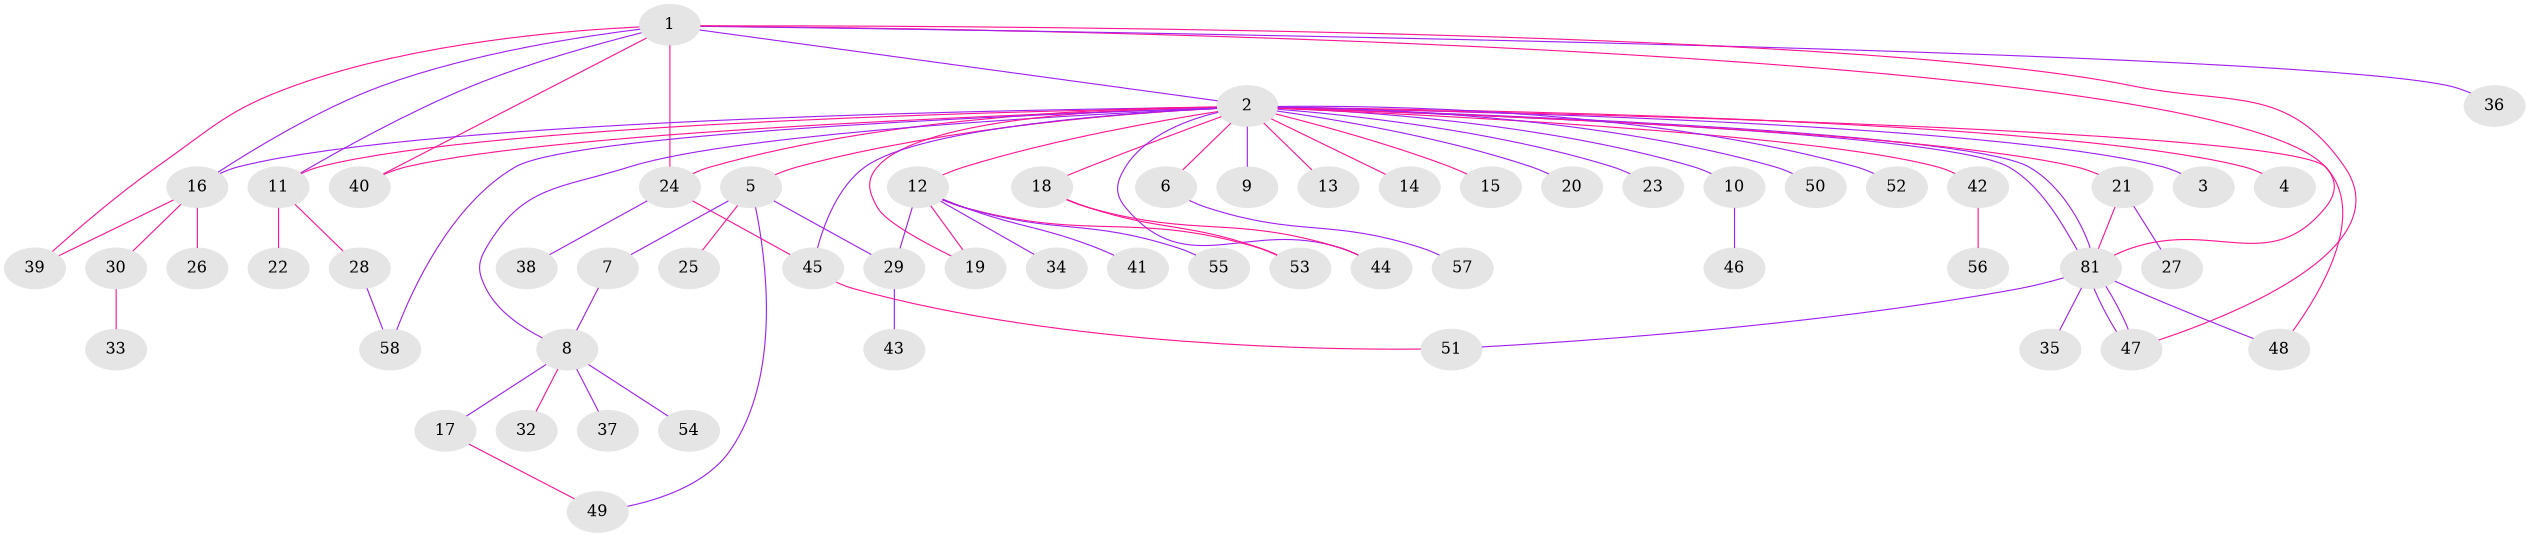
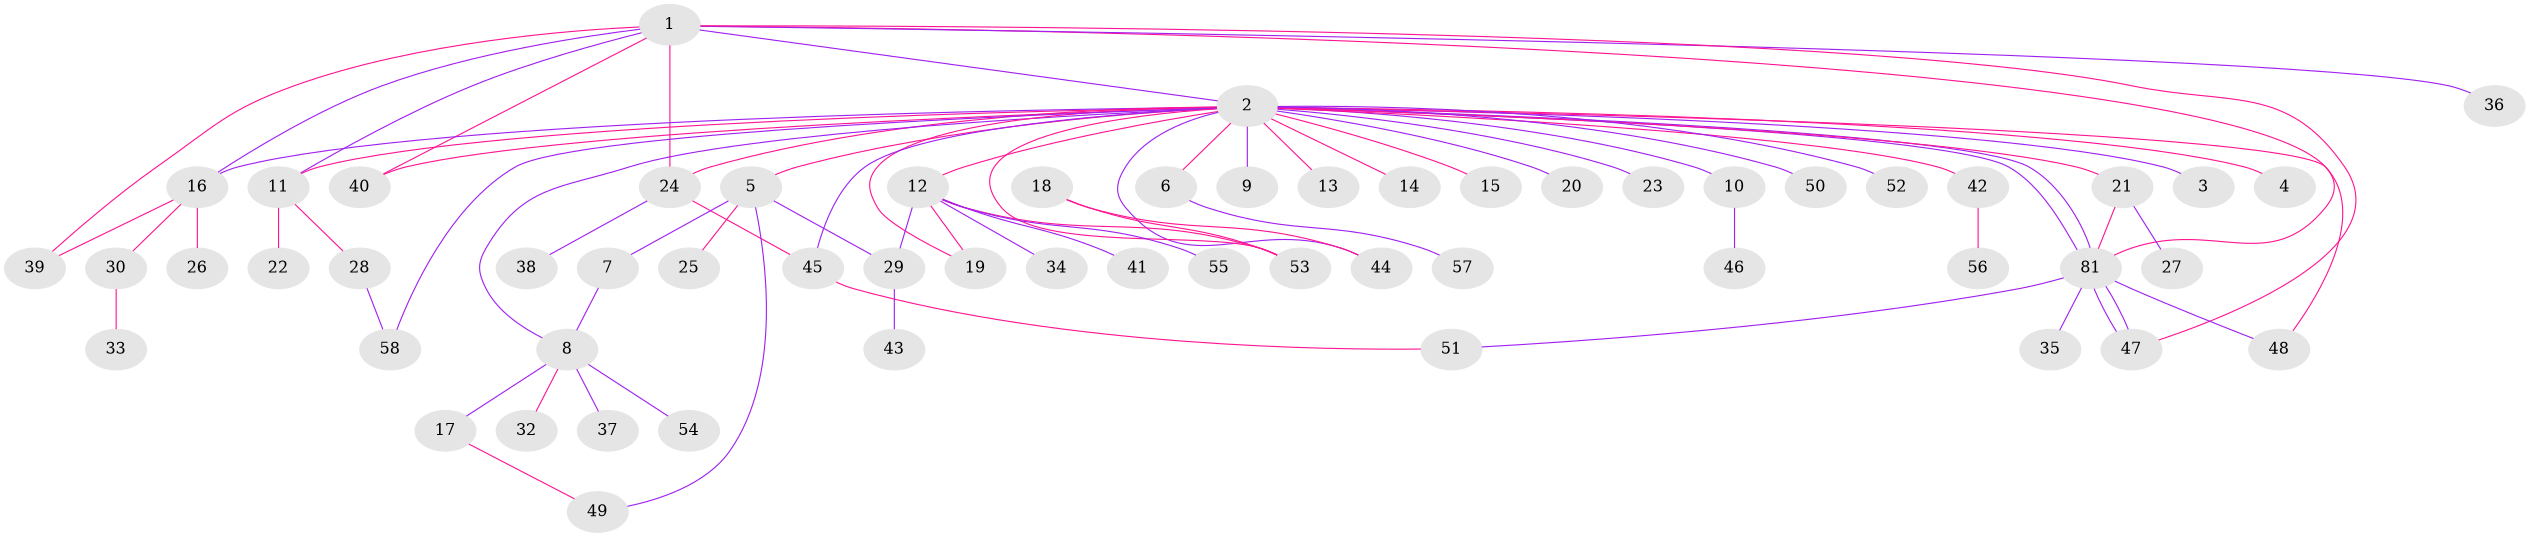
  graph {
    node [color=gray90 style=filled]
    edge [color=purple]
    1
    2
    11
    16
    24
    n6 [label=81]
    36
    39
    40
    47
    3
    4
    5
    6
    8
    9
    10
    12
    13
    14
    15
    18
    19
    20
    21
    23
    42
    44
    45
    48
    50
    52
    58
    22
    28
    26
    30
    38
    35
    51
    7
    25
    29
    49
    57
    17
    32
    37
    54
    46
    34
    41
    53
    55
    27
    56
    43
    33
    1 -- 2
    1 -- 11
    1 -- 16
    1 -- 24 [color=deeppink]
    1 -- n6 [color=deeppink]
    1 -- 36
    1 -- 39 [color=deeppink]
    1 -- 40 [color=deeppink]
    1 -- 47 [color=deeppink]
    2 -- 11 [color=deeppink]
    2 -- 16
    2 -- 24 [color=deeppink]
    2 -- n6
    2 -- n6
    2 -- 40 [color=deeppink]
    2 -- 3
    2 -- 4 [color=deeppink]
    2 -- 5 [color=deeppink]
    2 -- 6 [color=deeppink]
    2 -- 8
    2 -- 9
    2 -- 10
    2 -- 12 [color=deeppink]
    2 -- 13 [color=deeppink]
    2 -- 14 [color=deeppink]
    2 -- 15 [color=deeppink]
-   2 -- 18 [color=deeppink]
+   2 -- 53 [color=deeppink]
    2 -- 19 [color=deeppink]
    2 -- 20
    2 -- 21 [color=deeppink]
    2 -- 23
    2 -- 42 [color=deeppink]
    2 -- 44
    2 -- 45
    2 -- 48 [color=deeppink]
    2 -- 50
    2 -- 52
    2 -- 58
    11 -- 22 [color=deeppink]
    11 -- 28 [color=deeppink]
    16 -- 39 [color=deeppink]
    16 -- 26 [color=deeppink]
    16 -- 30 [color=deeppink]
    24 -- 45 [color=deeppink]
    24 -- 38
    n6 -- 47
    n6 -- 47
    n6 -- 48
    n6 -- 35
    n6 -- 51
    5 -- 7
    5 -- 25 [color=deeppink]
    5 -- 29
    5 -- 49
    6 -- 57
    8 -- 17
    8 -- 32 [color=deeppink]
    8 -- 37
    8 -- 54
    10 -- 46
    12 -- 19 [color=deeppink]
    12 -- 29
    12 -- 34
    12 -- 41
    12 -- 53 [color=deeppink]
    12 -- 55
    18 -- 44 [color=deeppink]
    18 -- 53 [color=deeppink]
    21 -- n6 [color=deeppink]
    21 -- 27
    42 -- 56 [color=deeppink]
    45 -- 51 [color=deeppink]
    28 -- 58
    30 -- 33 [color=deeppink]
    7 -- 8
    29 -- 43
    17 -- 49 [color=deeppink]
  }
